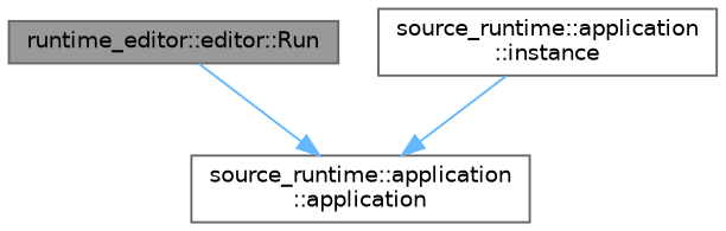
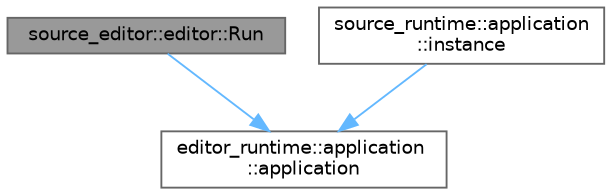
  digraph {
    rankdir=TB
    node [color=grey40 fillcolor=white fontname=Helvetica fontsize=10 shape=box style=filled]
    edge [color=steelblue1 fontname=Helvetica fontsize=10 labelfontname=Helvetica labelfontsize=10 style=solid]
-   n1 [color=gray40 fillcolor=grey60 fontcolor=black height=0.2 label="runtime_editor::editor::Run" width=0.4]
-   n2 [height=0.2 label="source_runtime::application\l::application" width=0.4]
+   n1 [color=gray40 fillcolor=grey60 fontcolor=black height=0.2 label="source_editor::editor::Run" width=0.4]
+   n2 [height=0.2 label="editor_runtime::application\l::application" width=0.4]
    n3 [height=0.2 label="source_runtime::application\l::instance" width=0.4]
    n1 -> n2
    n3 -> n2
  }
